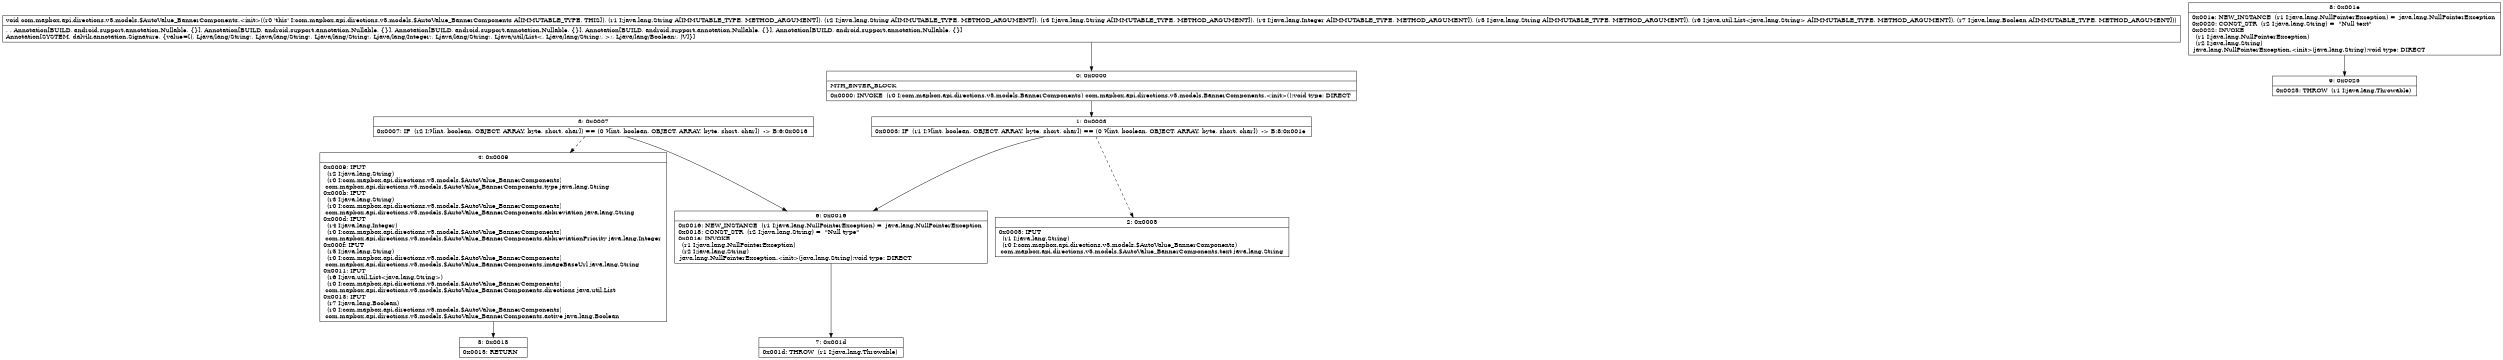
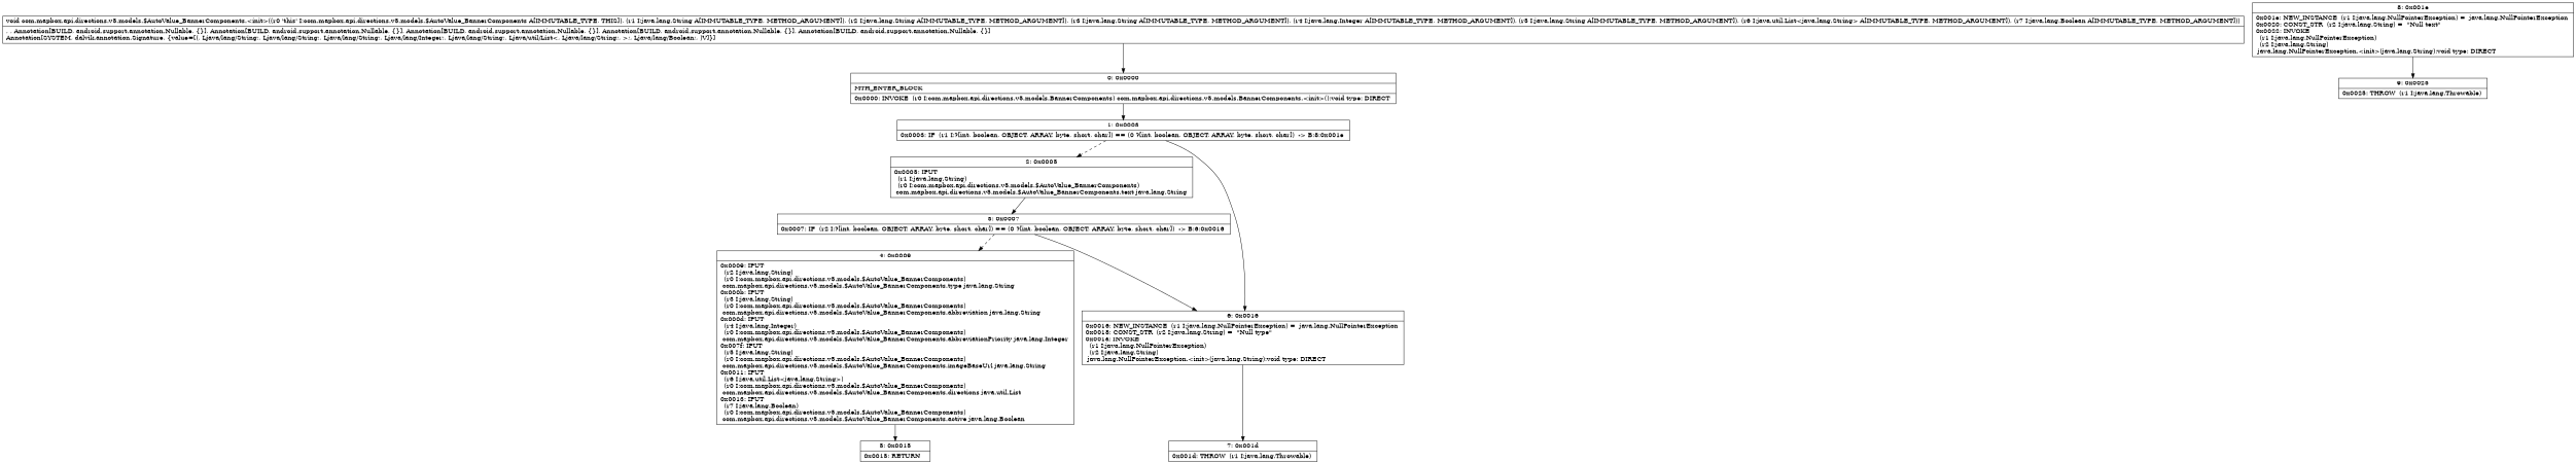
  digraph {
    node [shape=record]
    n1 [label="{0\:\ 0x0000|MTH_ENTER_BLOCK\l|0x0000: INVOKE  (r0 I:com.mapbox.api.directions.v5.models.BannerComponents) com.mapbox.api.directions.v5.models.BannerComponents.\<init\>():void type: DIRECT \l}"]
    n2 [label="{1\:\ 0x0003|0x0003: IF  (r1 I:?[int, boolean, OBJECT, ARRAY, byte, short, char]) == (0 ?[int, boolean, OBJECT, ARRAY, byte, short, char])  \-\> B:8:0x001e \l}"]
    n3 [label="{2\:\ 0x0005|0x0005: IPUT  \l  (r1 I:java.lang.String)\l  (r0 I:com.mapbox.api.directions.v5.models.$AutoValue_BannerComponents)\l com.mapbox.api.directions.v5.models.$AutoValue_BannerComponents.text java.lang.String \l}"]
    n4 [label="{6\:\ 0x0016|0x0016: NEW_INSTANCE  (r1 I:java.lang.NullPointerException) =  java.lang.NullPointerException \l0x0018: CONST_STR  (r2 I:java.lang.String) =  \"Null type\" \l0x001a: INVOKE  \l  (r1 I:java.lang.NullPointerException)\l  (r2 I:java.lang.String)\l java.lang.NullPointerException.\<init\>(java.lang.String):void type: DIRECT \l}"]
    n5 [label="{3\:\ 0x0007|0x0007: IF  (r2 I:?[int, boolean, OBJECT, ARRAY, byte, short, char]) == (0 ?[int, boolean, OBJECT, ARRAY, byte, short, char])  \-\> B:6:0x0016 \l}"]
    n6 [label="{8\:\ 0x001e|0x001e: NEW_INSTANCE  (r1 I:java.lang.NullPointerException) =  java.lang.NullPointerException \l0x0020: CONST_STR  (r2 I:java.lang.String) =  \"Null text\" \l0x0022: INVOKE  \l  (r1 I:java.lang.NullPointerException)\l  (r2 I:java.lang.String)\l java.lang.NullPointerException.\<init\>(java.lang.String):void type: DIRECT \l}"]
    n7 [label="{9\:\ 0x0025|0x0025: THROW  (r1 I:java.lang.Throwable) \l}"]
-   n8 [label="{4\:\ 0x0009|0x0009: IPUT  \l  (r2 I:java.lang.String)\l  (r0 I:com.mapbox.api.directions.v5.models.$AutoValue_BannerComponents)\l com.mapbox.api.directions.v5.models.$AutoValue_BannerComponents.type java.lang.String \l0x000b: IPUT  \l  (r3 I:java.lang.String)\l  (r0 I:com.mapbox.api.directions.v5.models.$AutoValue_BannerComponents)\l com.mapbox.api.directions.v5.models.$AutoValue_BannerComponents.abbreviation java.lang.String \l0x000d: IPUT  \l  (r4 I:java.lang.Integer)\l  (r0 I:com.mapbox.api.directions.v5.models.$AutoValue_BannerComponents)\l com.mapbox.api.directions.v5.models.$AutoValue_BannerComponents.abbreviationPriority java.lang.Integer \l0x000f: IPUT  \l  (r5 I:java.lang.String)\l  (r0 I:com.mapbox.api.directions.v5.models.$AutoValue_BannerComponents)\l com.mapbox.api.directions.v5.models.$AutoValue_BannerComponents.imageBaseUrl java.lang.String \l0x0011: IPUT  \l  (r6 I:java.util.List\<java.lang.String\>)\l  (r0 I:com.mapbox.api.directions.v5.models.$AutoValue_BannerComponents)\l com.mapbox.api.directions.v5.models.$AutoValue_BannerComponents.directions java.util.List \l0x0013: IPUT  \l  (r7 I:java.lang.Boolean)\l  (r0 I:com.mapbox.api.directions.v5.models.$AutoValue_BannerComponents)\l com.mapbox.api.directions.v5.models.$AutoValue_BannerComponents.active java.lang.Boolean \l}"]
+   n8 [label="{4\:\ 0x0009|0x0009: IPUT  \l  (r2 I:java.lang.String)\l  (r0 I:com.mapbox.api.directions.v5.models.$AutoValue_BannerComponents)\l com.mapbox.api.directions.v5.models.$AutoValue_BannerComponents.type java.lang.String \l0x000b: IPUT  \l  (r3 I:java.lang.String)\l  (r0 I:com.mapbox.api.directions.v5.models.$AutoValue_BannerComponents)\l com.mapbox.api.directions.v5.models.$AutoValue_BannerComponents.abbreviation java.lang.String \l0x000d: IPUT  \l  (r4 I:java.lang.Integer)\l  (r0 I:com.mapbox.api.directions.v5.models.$AutoValue_BannerComponents)\l com.mapbox.api.directions.v5.models.$AutoValue_BannerComponents.abbreviationPriority java.lang.Integer \l0x007f: IPUT  \l  (r5 I:java.lang.String)\l  (r0 I:com.mapbox.api.directions.v5.models.$AutoValue_BannerComponents)\l com.mapbox.api.directions.v5.models.$AutoValue_BannerComponents.imageBaseUrl java.lang.String \l0x0011: IPUT  \l  (r6 I:java.util.List\<java.lang.String\>)\l  (r0 I:com.mapbox.api.directions.v5.models.$AutoValue_BannerComponents)\l com.mapbox.api.directions.v5.models.$AutoValue_BannerComponents.directions java.util.List \l0x0013: IPUT  \l  (r7 I:java.lang.Boolean)\l  (r0 I:com.mapbox.api.directions.v5.models.$AutoValue_BannerComponents)\l com.mapbox.api.directions.v5.models.$AutoValue_BannerComponents.active java.lang.Boolean \l}"]
    n9 [label="{5\:\ 0x0015|0x0015: RETURN   \l}"]
    n10 [label="{7\:\ 0x001d|0x001d: THROW  (r1 I:java.lang.Throwable) \l}"]
    n11 [label="{void com.mapbox.api.directions.v5.models.$AutoValue_BannerComponents.\<init\>((r0 'this' I:com.mapbox.api.directions.v5.models.$AutoValue_BannerComponents A[IMMUTABLE_TYPE, THIS]), (r1 I:java.lang.String A[IMMUTABLE_TYPE, METHOD_ARGUMENT]), (r2 I:java.lang.String A[IMMUTABLE_TYPE, METHOD_ARGUMENT]), (r3 I:java.lang.String A[IMMUTABLE_TYPE, METHOD_ARGUMENT]), (r4 I:java.lang.Integer A[IMMUTABLE_TYPE, METHOD_ARGUMENT]), (r5 I:java.lang.String A[IMMUTABLE_TYPE, METHOD_ARGUMENT]), (r6 I:java.util.List\<java.lang.String\> A[IMMUTABLE_TYPE, METHOD_ARGUMENT]), (r7 I:java.lang.Boolean A[IMMUTABLE_TYPE, METHOD_ARGUMENT]))  | , , Annotation[BUILD, android.support.annotation.Nullable, \{\}], Annotation[BUILD, android.support.annotation.Nullable, \{\}], Annotation[BUILD, android.support.annotation.Nullable, \{\}], Annotation[BUILD, android.support.annotation.Nullable, \{\}], Annotation[BUILD, android.support.annotation.Nullable, \{\}]\lAnnotation[SYSTEM, dalvik.annotation.Signature, \{value=[(, Ljava\/lang\/String;, Ljava\/lang\/String;, Ljava\/lang\/String;, Ljava\/lang\/Integer;, Ljava\/lang\/String;, Ljava\/util\/List\<, Ljava\/lang\/String;, \>;, Ljava\/lang\/Boolean;, )V]\}]\l}"]
    n1 -> n2
    n2 -> n3 [style=dashed]
    n2 -> n4
+   n3 -> n5
    n4 -> n10
    n5 -> n4
    n5 -> n8 [style=dashed]
    n6 -> n7
    n8 -> n9
    n11 -> n1
  }
